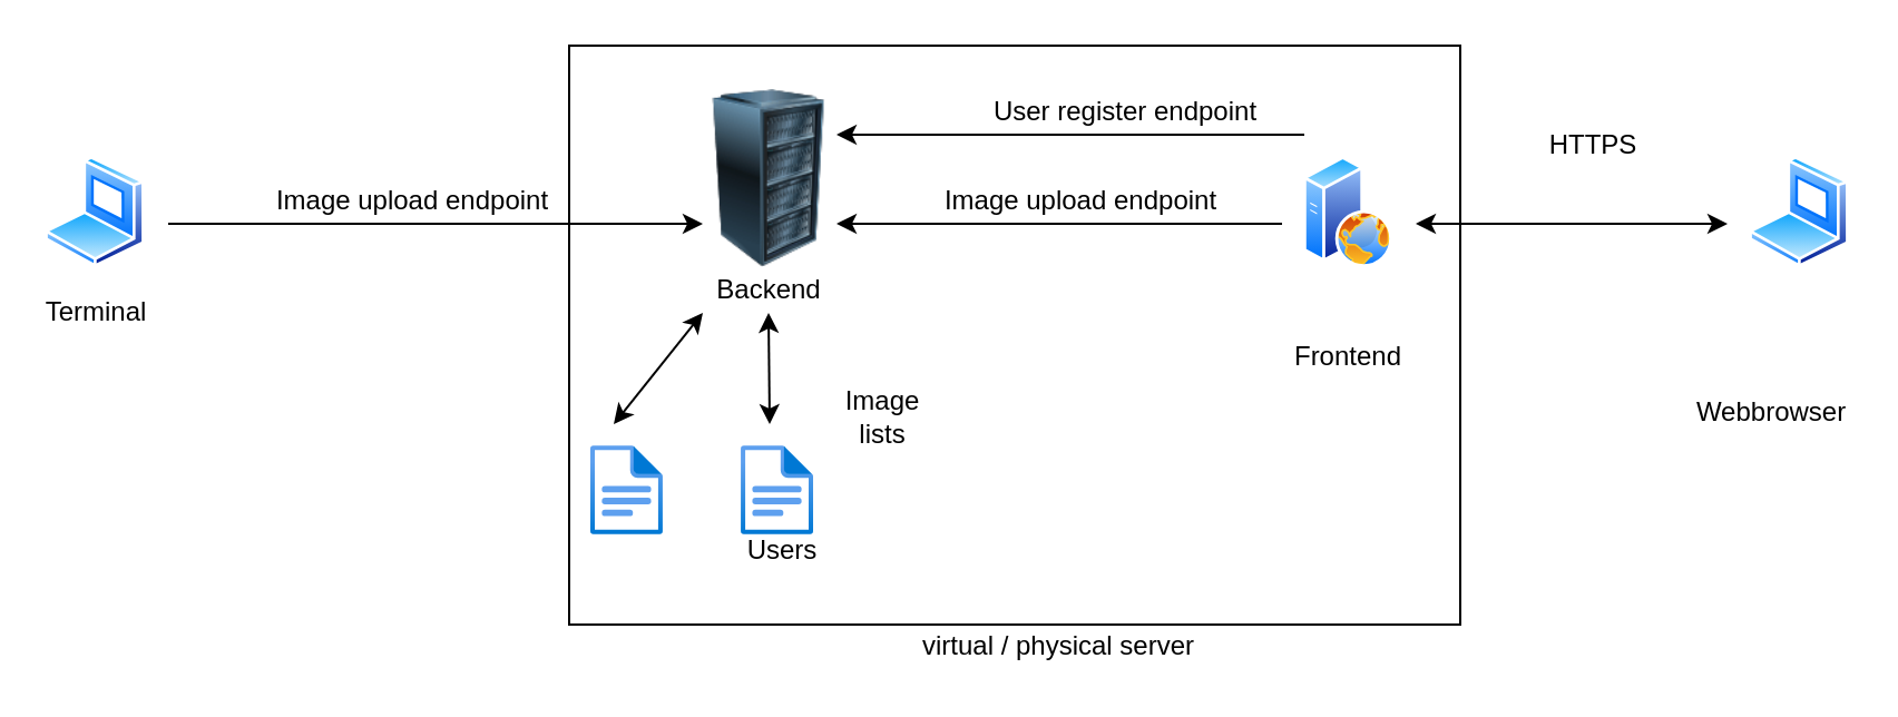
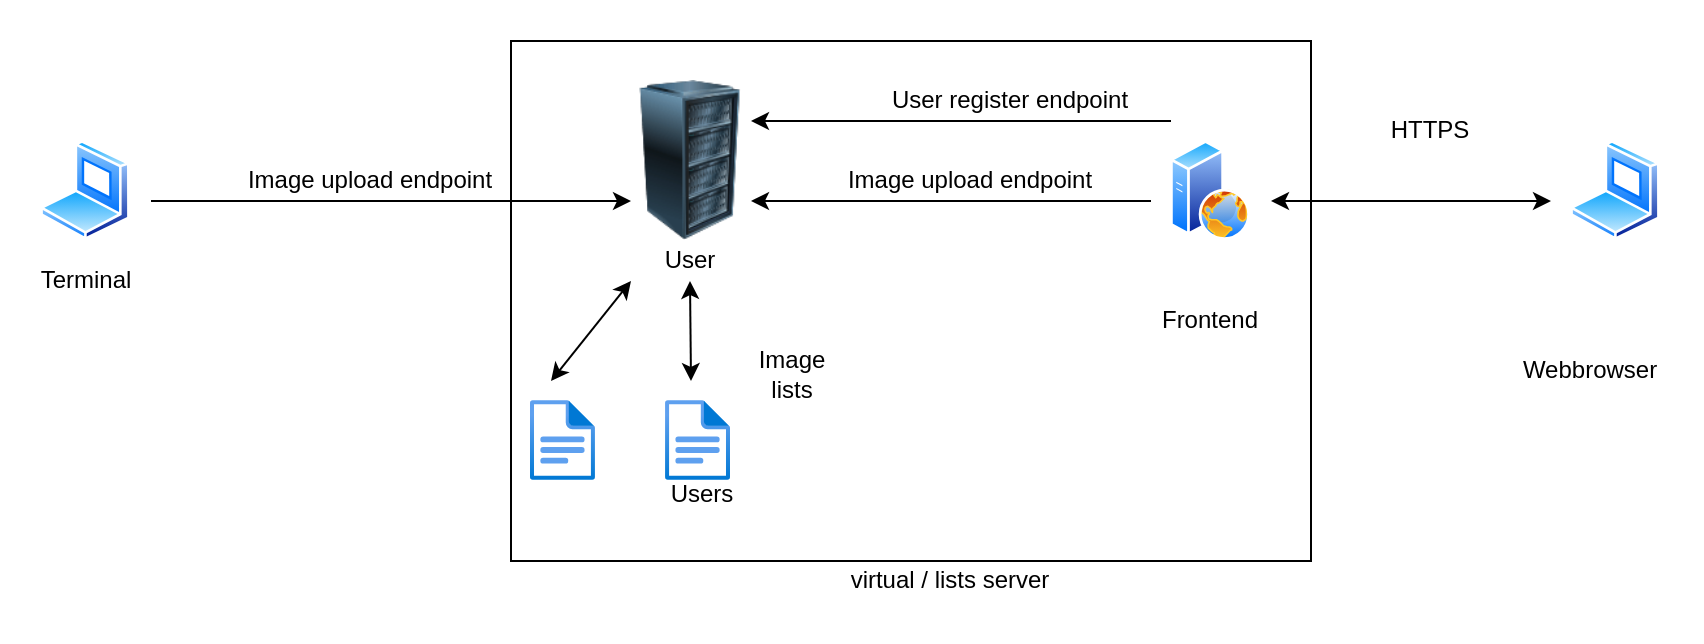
  <mxCell id="0" />
  <mxCell id="1" parent="0" />
  <mxCell id="2" value="" style="aspect=fixed;perimeter=ellipsePerimeter;html=1;align=center;shadow=0;dashed=0;spacingTop=3;image;image=img/lib/active_directory/laptop_client.svg;" vertex="1" parent="1"><mxGeometry x="20" y="70" width="45" height="50" as="geometry" /></mxCell>
  <mxCell id="3" value="" style="aspect=fixed;perimeter=ellipsePerimeter;html=1;align=center;shadow=0;dashed=0;spacingTop=3;image;image=img/lib/active_directory/web_server.svg;" vertex="1" parent="1"><mxGeometry x="585" y="70" width="40" height="50" as="geometry" /></mxCell>
  <mxCell id="4" value="" style="image;html=1;image=img/lib/clip_art/computers/Server_Rack_128x128.png" vertex="1" parent="1"><mxGeometry x="305" y="40" width="80" height="80" as="geometry" /></mxCell>
- <mxCell id="5" value="Backend" style="text;html=1;strokeColor=none;fillColor=none;align=center;verticalAlign=middle;whiteSpace=wrap;rounded=0;" vertex="1" parent="1"><mxGeometry x="325" y="120" width="40" height="20" as="geometry" /></mxCell>
+ <mxCell id="5" value="User" style="text;html=1;strokeColor=none;fillColor=none;align=center;verticalAlign=middle;whiteSpace=wrap;rounded=0;" vertex="1" parent="1"><mxGeometry x="325" y="120" width="40" height="20" as="geometry" /></mxCell>
  <mxCell id="6" value="Frontend" style="text;html=1;strokeColor=none;fillColor=none;align=center;verticalAlign=middle;whiteSpace=wrap;rounded=0;" vertex="1" parent="1"><mxGeometry x="585" y="150" width="40" height="20" as="geometry" /></mxCell>
  <mxCell id="7" value="Terminal" style="text;html=1;strokeColor=none;fillColor=none;align=center;verticalAlign=middle;whiteSpace=wrap;rounded=0;" vertex="1" parent="1"><mxGeometry x="22.5" y="130" width="40" height="20" as="geometry" /></mxCell>
  <mxCell id="8" value="" style="endArrow=classic;html=1;entryX=0.125;entryY=0.75;entryDx=0;entryDy=0;entryPerimeter=0;" edge="1" parent="1" target="4"><mxGeometry width="50" height="50" relative="1" as="geometry"><mxPoint x="75" y="100" as="sourcePoint" /><mxPoint x="425" y="200" as="targetPoint" /></mxGeometry></mxCell>
  <mxCell id="9" value="Image upload endpoint" style="text;html=1;strokeColor=none;fillColor=none;align=center;verticalAlign=middle;whiteSpace=wrap;rounded=0;" vertex="1" parent="1"><mxGeometry x="115" y="80" width="140" height="20" as="geometry" /></mxCell>
  <mxCell id="10" value="" style="rounded=0;whiteSpace=wrap;html=1;fillColor=none;" vertex="1" parent="1"><mxGeometry x="255" y="20" width="400" height="260" as="geometry" /></mxCell>
  <mxCell id="11" value="" style="endArrow=classic;html=1;" edge="1" parent="1"><mxGeometry width="50" height="50" relative="1" as="geometry"><mxPoint x="575" y="100" as="sourcePoint" /><mxPoint x="375" y="100" as="targetPoint" /></mxGeometry></mxCell>
  <mxCell id="12" value="Image upload endpoint" style="text;html=1;strokeColor=none;fillColor=none;align=center;verticalAlign=middle;whiteSpace=wrap;rounded=0;" vertex="1" parent="1"><mxGeometry x="415" y="80" width="140" height="20" as="geometry" /></mxCell>
  <mxCell id="13" value="" style="endArrow=classic;html=1;" edge="1" parent="1"><mxGeometry width="50" height="50" relative="1" as="geometry"><mxPoint x="585" y="60" as="sourcePoint" /><mxPoint x="375" y="60" as="targetPoint" /></mxGeometry></mxCell>
  <mxCell id="14" value="User register endpoint" style="text;html=1;strokeColor=none;fillColor=none;align=center;verticalAlign=middle;whiteSpace=wrap;rounded=0;" vertex="1" parent="1"><mxGeometry x="440" y="40" width="130" height="20" as="geometry" /></mxCell>
  <mxCell id="15" value="" style="aspect=fixed;perimeter=ellipsePerimeter;html=1;align=center;shadow=0;dashed=0;spacingTop=3;image;image=img/lib/active_directory/laptop_client.svg;fillColor=none;" vertex="1" parent="1"><mxGeometry x="785" y="70" width="45" height="50" as="geometry" /></mxCell>
  <mxCell id="16" value="Webbrowser" style="text;html=1;strokeColor=none;fillColor=none;align=center;verticalAlign=middle;whiteSpace=wrap;rounded=0;" vertex="1" parent="1"><mxGeometry x="775" y="175" width="40" height="20" as="geometry" /></mxCell>
  <mxCell id="17" value="HTTPS" style="text;html=1;strokeColor=none;fillColor=none;align=center;verticalAlign=middle;whiteSpace=wrap;rounded=0;" vertex="1" parent="1"><mxGeometry x="695" y="55" width="40" height="20" as="geometry" /></mxCell>
  <mxCell id="18" value="" style="endArrow=classic;startArrow=classic;html=1;" edge="1" parent="1"><mxGeometry width="50" height="50" relative="1" as="geometry"><mxPoint x="635" y="100" as="sourcePoint" /><mxPoint x="775" y="100" as="targetPoint" /></mxGeometry></mxCell>
  <mxCell id="19" value="" style="aspect=fixed;html=1;points=[];align=center;image;fontSize=12;image=img/lib/azure2/general/File.svg;fillColor=none;" vertex="1" parent="1"><mxGeometry x="265" y="200" width="32.46" height="40" as="geometry" /></mxCell>
  <mxCell id="20" value="" style="aspect=fixed;html=1;points=[];align=center;image;fontSize=12;image=img/lib/azure2/general/File.svg;fillColor=none;" vertex="1" parent="1"><mxGeometry x="332.54" y="200" width="32.46" height="40" as="geometry" /></mxCell>
  <mxCell id="21" value="Users" style="text;html=1;strokeColor=none;fillColor=none;align=center;verticalAlign=middle;whiteSpace=wrap;rounded=0;" vertex="1" parent="1"><mxGeometry x="330.54" y="237" width="40" height="20" as="geometry" /></mxCell>
  <mxCell id="22" value="Image lists" style="text;html=1;strokeColor=none;fillColor=none;align=center;verticalAlign=middle;whiteSpace=wrap;rounded=0;" vertex="1" parent="1"><mxGeometry x="376.23" y="177" width="40" height="20" as="geometry" /></mxCell>
  <mxCell id="23" value="" style="endArrow=classic;startArrow=classic;html=1;" edge="1" parent="1"><mxGeometry width="50" height="50" relative="1" as="geometry"><mxPoint x="275" y="190" as="sourcePoint" /><mxPoint x="315" y="140" as="targetPoint" /></mxGeometry></mxCell>
  <mxCell id="24" value="" style="endArrow=classic;startArrow=classic;html=1;" edge="1" parent="1"><mxGeometry width="50" height="50" relative="1" as="geometry"><mxPoint x="345" y="190" as="sourcePoint" /><mxPoint x="344.5" y="140" as="targetPoint" /></mxGeometry></mxCell>
- <mxCell id="25" value="virtual / physical server" style="text;html=1;strokeColor=none;fillColor=none;align=center;verticalAlign=middle;whiteSpace=wrap;rounded=0;" vertex="1" parent="1"><mxGeometry x="400" y="280" width="150" height="20" as="geometry" /></mxCell>
+ <mxCell id="25" value="virtual / lists server" style="text;html=1;strokeColor=none;fillColor=none;align=center;verticalAlign=middle;whiteSpace=wrap;rounded=0;" vertex="1" parent="1"><mxGeometry x="400" y="280" width="150" height="20" as="geometry" /></mxCell>
